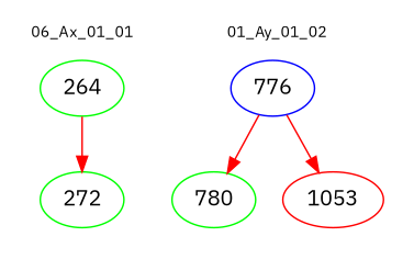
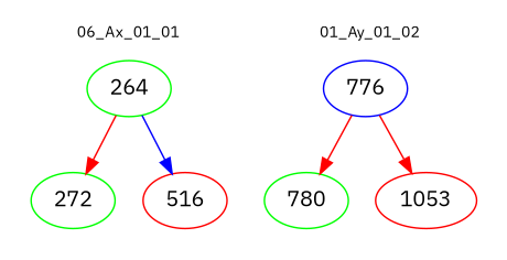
  digraph {
    fontname="IBM Plex Sans"
    node [color=green fontname="IBM Plex Sans"]
    edge [color=red fontname="IBM Plex Sans"]
    n1 [label=264]
    n2 [label=272]
+   n3 [color=red label=516]
    n4 [color=blue label=776]
    n5 [label=780]
    n6 [color=red label=1053]
    subgraph cluster_1 {
      color=white
      fontsize=10
      label="06_Ax_01_01"
      n1
      n2
+     n3
    }
    subgraph cluster_2 {
      color=white
      fontsize=10
      label="01_Ay_01_02"
      n4
      n5
      n6
    }
    n1 -> n2
+   n1 -> n3 [color=blue]
    n4 -> n5
    n4 -> n6
  }
